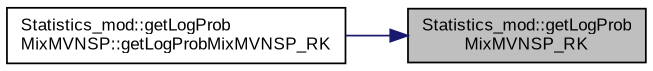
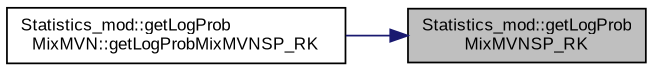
  digraph {
    rankdir=RL
    fontname="Liberation Sans"
    node [color=black fontname="Liberation Sans" fontsize=10 shape=record style=filled]
    n1 [fillcolor=grey75 fontcolor=black height=0.2 label="Statistics_mod::getLogProb\lMixMVNSP_RK" width=0.4]
-   n2 [fillcolor=white height=0.2 label="Statistics_mod::getLogProb\lMixMVNSP::getLogProbMixMVNSP_RK" width=0.4]
+   n2 [fillcolor=white height=0.2 label="Statistics_mod::getLogProb\lMixMVN::getLogProbMixMVNSP_RK" width=0.4]
    n1 -> n2 [color=midnightblue dir=back fontname="Liberation Sans" fontsize=10 labelfontname=Helvetica labelfontsize=10 style=solid]
  }
